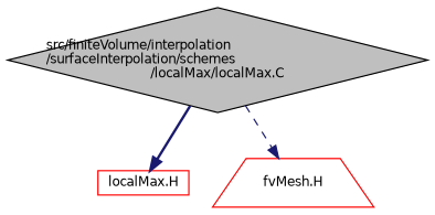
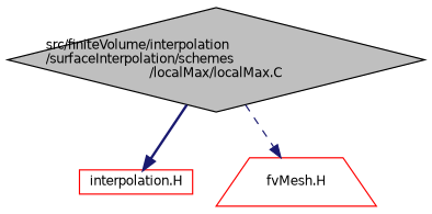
  digraph {
    node [color=red fontname=Helvetica fontsize=10]
    edge [color=midnightblue fontname=Helvetica fontsize=10 labelfontname=Helvetica labelfontsize=10]
    n1 [color=black fillcolor=grey75 fontcolor=black height=0.2 label="src/finiteVolume/interpolation\l/surfaceInterpolation/schemes\l/localMax/localMax.C" shape=diamond style=filled width=0.4]
-   n2 [height=0.2 label="localMax.H" shape=box width=0.4]
+   n2 [height=0.2 label="interpolation.H" shape=box width=0.4]
    n3 [height=0.2 label="fvMesh.H" shape=trapezium width=0.4]
    n1 -> n2 [style=bold]
    n1 -> n3 [style=dashed]
  }
